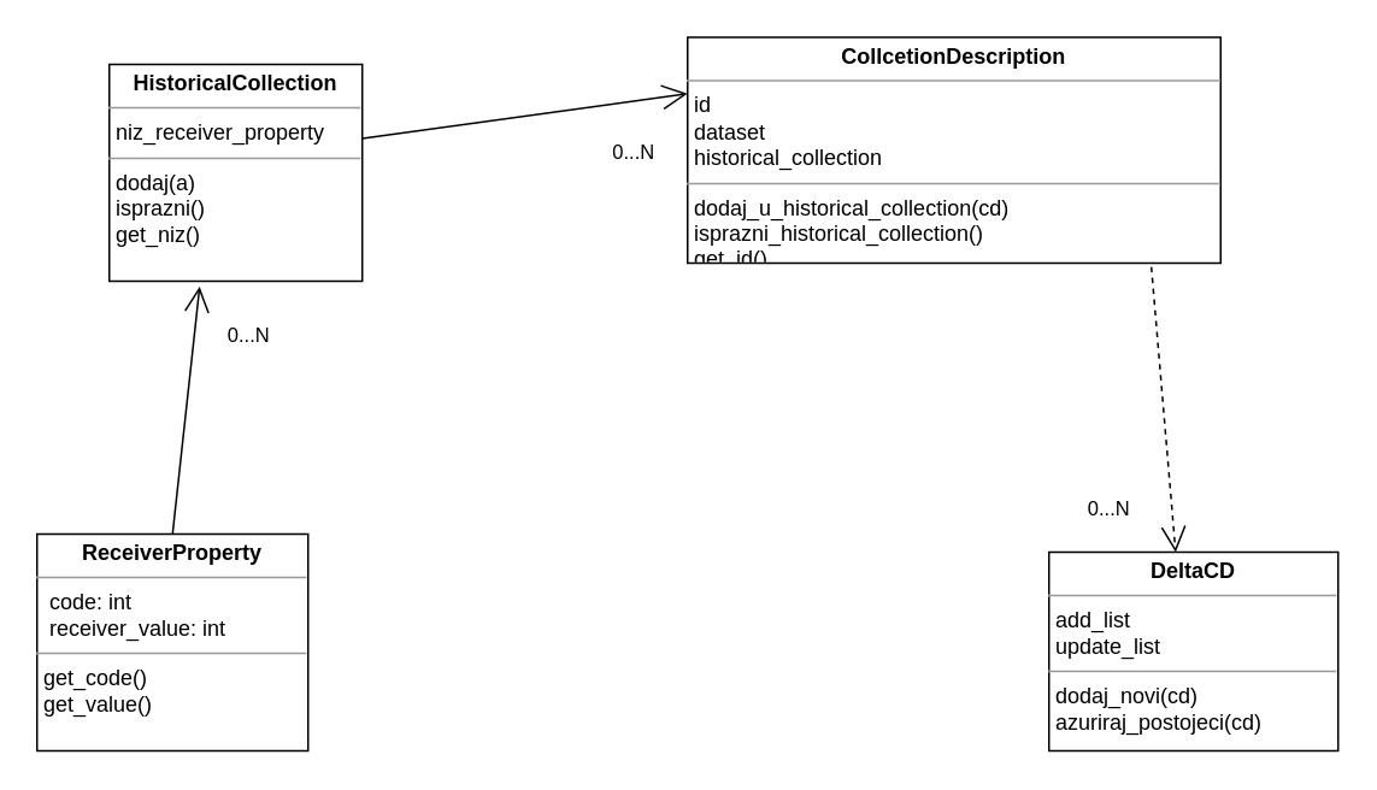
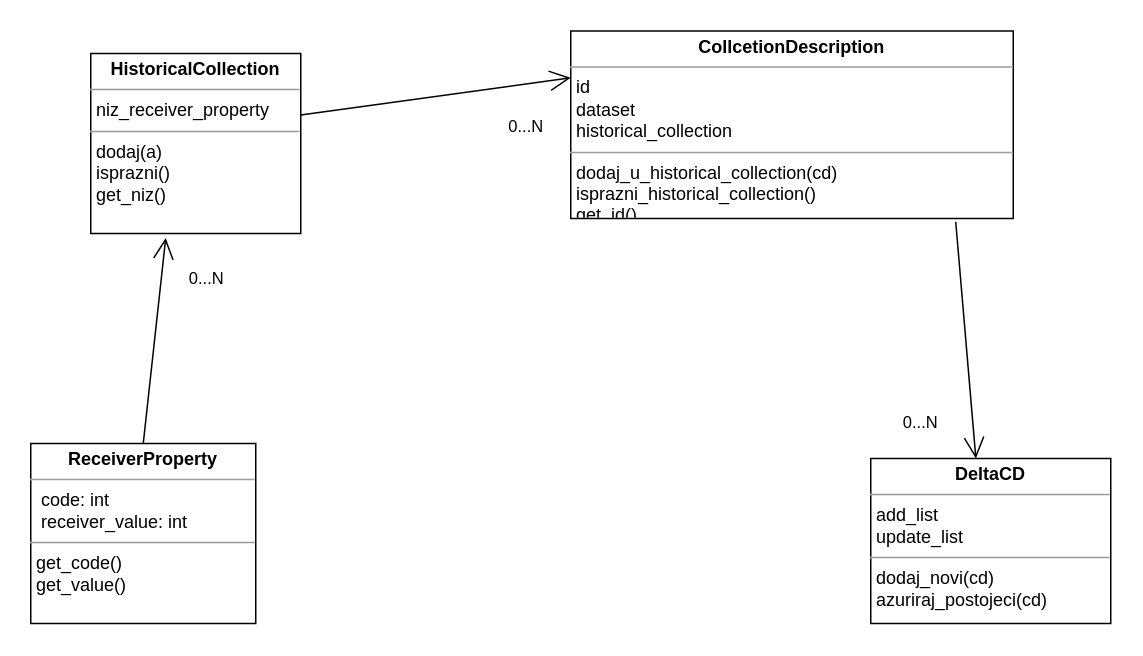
  <mxCell id="0" />
  <mxCell id="1" parent="0" />
  <mxCell id="2" value="&lt;p style=&quot;margin:0px;margin-top:4px;text-align:center;&quot;&gt;&lt;b&gt;CollcetionDescription&lt;/b&gt;&lt;br&gt;&lt;/p&gt;&lt;hr size=&quot;1&quot;&gt;&lt;p style=&quot;margin:0px;margin-left:4px;&quot;&gt;id&lt;/p&gt;&lt;p style=&quot;margin:0px;margin-left:4px;&quot;&gt;dataset&lt;/p&gt;&lt;p style=&quot;margin:0px;margin-left:4px;&quot;&gt;historical_collection&lt;br&gt;&lt;/p&gt;&lt;hr size=&quot;1&quot;&gt;&lt;p style=&quot;margin:0px;margin-left:4px;&quot;&gt;dodaj_u_historical_collection(cd)&lt;/p&gt;&lt;p style=&quot;margin:0px;margin-left:4px;&quot;&gt;isprazni_historical_collection()&lt;/p&gt;&lt;p style=&quot;margin:0px;margin-left:4px;&quot;&gt;get_id()&lt;/p&gt;&lt;p style=&quot;margin:0px;margin-left:4px;&quot;&gt;get_dataset()&lt;/p&gt;&lt;p style=&quot;margin:0px;margin-left:4px;&quot;&gt;get_historical_collection()&lt;br&gt;&lt;/p&gt;" style="verticalAlign=top;align=left;overflow=fill;fontSize=12;fontFamily=Helvetica;html=1;" vertex="1" parent="1"><mxGeometry x="380" y="20" width="295" height="125" as="geometry" /></mxCell>
  <mxCell id="3" value="&lt;p style=&quot;margin:0px;margin-top:4px;text-align:center;&quot;&gt;&lt;b&gt;ReceiverProperty&lt;/b&gt;&lt;br&gt;&lt;/p&gt;&lt;hr size=&quot;1&quot;&gt;&lt;p style=&quot;margin:0px;margin-left:4px;&quot;&gt;&amp;nbsp;code: int&lt;/p&gt;&lt;p style=&quot;margin:0px;margin-left:4px;&quot;&gt;&amp;nbsp;receiver_value: int&lt;br&gt;&lt;/p&gt;&lt;hr size=&quot;1&quot;&gt;&lt;p style=&quot;margin:0px;margin-left:4px;&quot;&gt;get_code()&lt;/p&gt;&lt;p style=&quot;margin:0px;margin-left:4px;&quot;&gt;get_value()&lt;br&gt;&lt;/p&gt;" style="verticalAlign=top;align=left;overflow=fill;fontSize=12;fontFamily=Helvetica;html=1;" vertex="1" parent="1"><mxGeometry x="20" y="295" width="150" height="120" as="geometry" /></mxCell>
  <mxCell id="4" value="&lt;p style=&quot;margin:0px;margin-top:4px;text-align:center;&quot;&gt;&lt;b&gt;HistoricalCollection&lt;/b&gt;&lt;/p&gt;&lt;hr size=&quot;1&quot;&gt;&lt;p style=&quot;margin:0px;margin-left:4px;&quot;&gt;niz_receiver_property&lt;br&gt;&lt;/p&gt;&lt;hr size=&quot;1&quot;&gt;&lt;p style=&quot;margin:0px;margin-left:4px;&quot;&gt;dodaj(a)&lt;/p&gt;&lt;p style=&quot;margin:0px;margin-left:4px;&quot;&gt;isprazni()&lt;/p&gt;&lt;p style=&quot;margin:0px;margin-left:4px;&quot;&gt;get_niz()&lt;br&gt;&lt;/p&gt;" style="verticalAlign=top;align=left;overflow=fill;fontSize=12;fontFamily=Helvetica;html=1;" vertex="1" parent="1"><mxGeometry x="60" y="35" width="140" height="120" as="geometry" /></mxCell>
  <mxCell id="5" value="&lt;p style=&quot;margin:0px;margin-top:4px;text-align:center;&quot;&gt;&lt;b&gt;DeltaCD&lt;/b&gt;&lt;/p&gt;&lt;hr size=&quot;1&quot;&gt;&lt;p style=&quot;margin:0px;margin-left:4px;&quot;&gt;add_list&lt;/p&gt;&lt;p style=&quot;margin:0px;margin-left:4px;&quot;&gt;update_list&lt;br&gt;&lt;/p&gt;&lt;hr size=&quot;1&quot;&gt;&lt;p style=&quot;margin:0px;margin-left:4px;&quot;&gt;dodaj_novi(cd)&lt;/p&gt;&lt;p style=&quot;margin:0px;margin-left:4px;&quot;&gt;azuriraj_postojeci(cd)&lt;br&gt;&lt;/p&gt;&lt;p style=&quot;margin:0px;margin-left:4px;&quot;&gt;&lt;br&gt;&lt;/p&gt;" style="verticalAlign=top;align=left;overflow=fill;fontSize=12;fontFamily=Helvetica;html=1;" vertex="1" parent="1"><mxGeometry x="580" y="305" width="160" height="110" as="geometry" /></mxCell>
  <mxCell id="6" value="" style="endArrow=open;endFill=1;endSize=12;html=1;rounded=0;exitX=0.5;exitY=0;exitDx=0;exitDy=0;entryX=0.357;entryY=1.025;entryDx=0;entryDy=0;entryPerimeter=0;" edge="1" parent="1" source="3" target="4"><mxGeometry width="160" relative="1" as="geometry"><mxPoint x="120" y="245" as="sourcePoint" /><mxPoint x="280" y="245" as="targetPoint" /></mxGeometry></mxCell>
  <mxCell id="7" value="0...N" style="edgeLabel;html=1;align=center;verticalAlign=middle;resizable=0;points=[];" vertex="1" connectable="0" parent="6"><mxGeometry x="0.447" y="-3" relative="1" as="geometry"><mxPoint x="28" y="-11" as="offset" /></mxGeometry></mxCell>
  <mxCell id="8" value="" style="endArrow=open;endFill=1;endSize=12;html=1;rounded=0;exitX=1;exitY=0.342;exitDx=0;exitDy=0;exitPerimeter=0;entryX=0;entryY=0.25;entryDx=0;entryDy=0;" edge="1" parent="1" source="4" target="2"><mxGeometry width="160" relative="1" as="geometry"><mxPoint x="240" y="235" as="sourcePoint" /><mxPoint x="400" y="235" as="targetPoint" /><Array as="points" /></mxGeometry></mxCell>
  <mxCell id="9" value="0...N" style="edgeLabel;html=1;align=center;verticalAlign=middle;resizable=0;points=[];" vertex="1" connectable="0" parent="8"><mxGeometry x="0.698" y="-2" relative="1" as="geometry"><mxPoint x="-3" y="26" as="offset" /></mxGeometry></mxCell>
- <mxCell id="10" value="" style="endArrow=open;endFill=1;endSize=12;html=1;rounded=0;exitX=0.87;exitY=1.017;exitDx=0;exitDy=0;exitPerimeter=0;entryX=0.438;entryY=0;entryDx=0;entryDy=0;entryPerimeter=0;dashed=1;" edge="1" parent="1" source="2" target="5"><mxGeometry width="160" relative="1" as="geometry"><mxPoint x="330" y="335" as="sourcePoint" /><mxPoint x="490" y="335" as="targetPoint" /></mxGeometry></mxCell>
+ <mxCell id="10" value="" style="endArrow=open;endFill=1;endSize=12;html=1;rounded=0;exitX=0.87;exitY=1.017;exitDx=0;exitDy=0;exitPerimeter=0;entryX=0.438;entryY=0;entryDx=0;entryDy=0;entryPerimeter=0;" edge="1" parent="1" source="2" target="5"><mxGeometry width="160" relative="1" as="geometry"><mxPoint x="330" y="335" as="sourcePoint" /><mxPoint x="490" y="335" as="targetPoint" /></mxGeometry></mxCell>
  <mxCell id="11" value="0...N" style="edgeLabel;html=1;align=center;verticalAlign=middle;resizable=0;points=[];" vertex="1" connectable="0" parent="10"><mxGeometry x="0.697" y="-1" relative="1" as="geometry"><mxPoint x="-35" as="offset" /></mxGeometry></mxCell>
